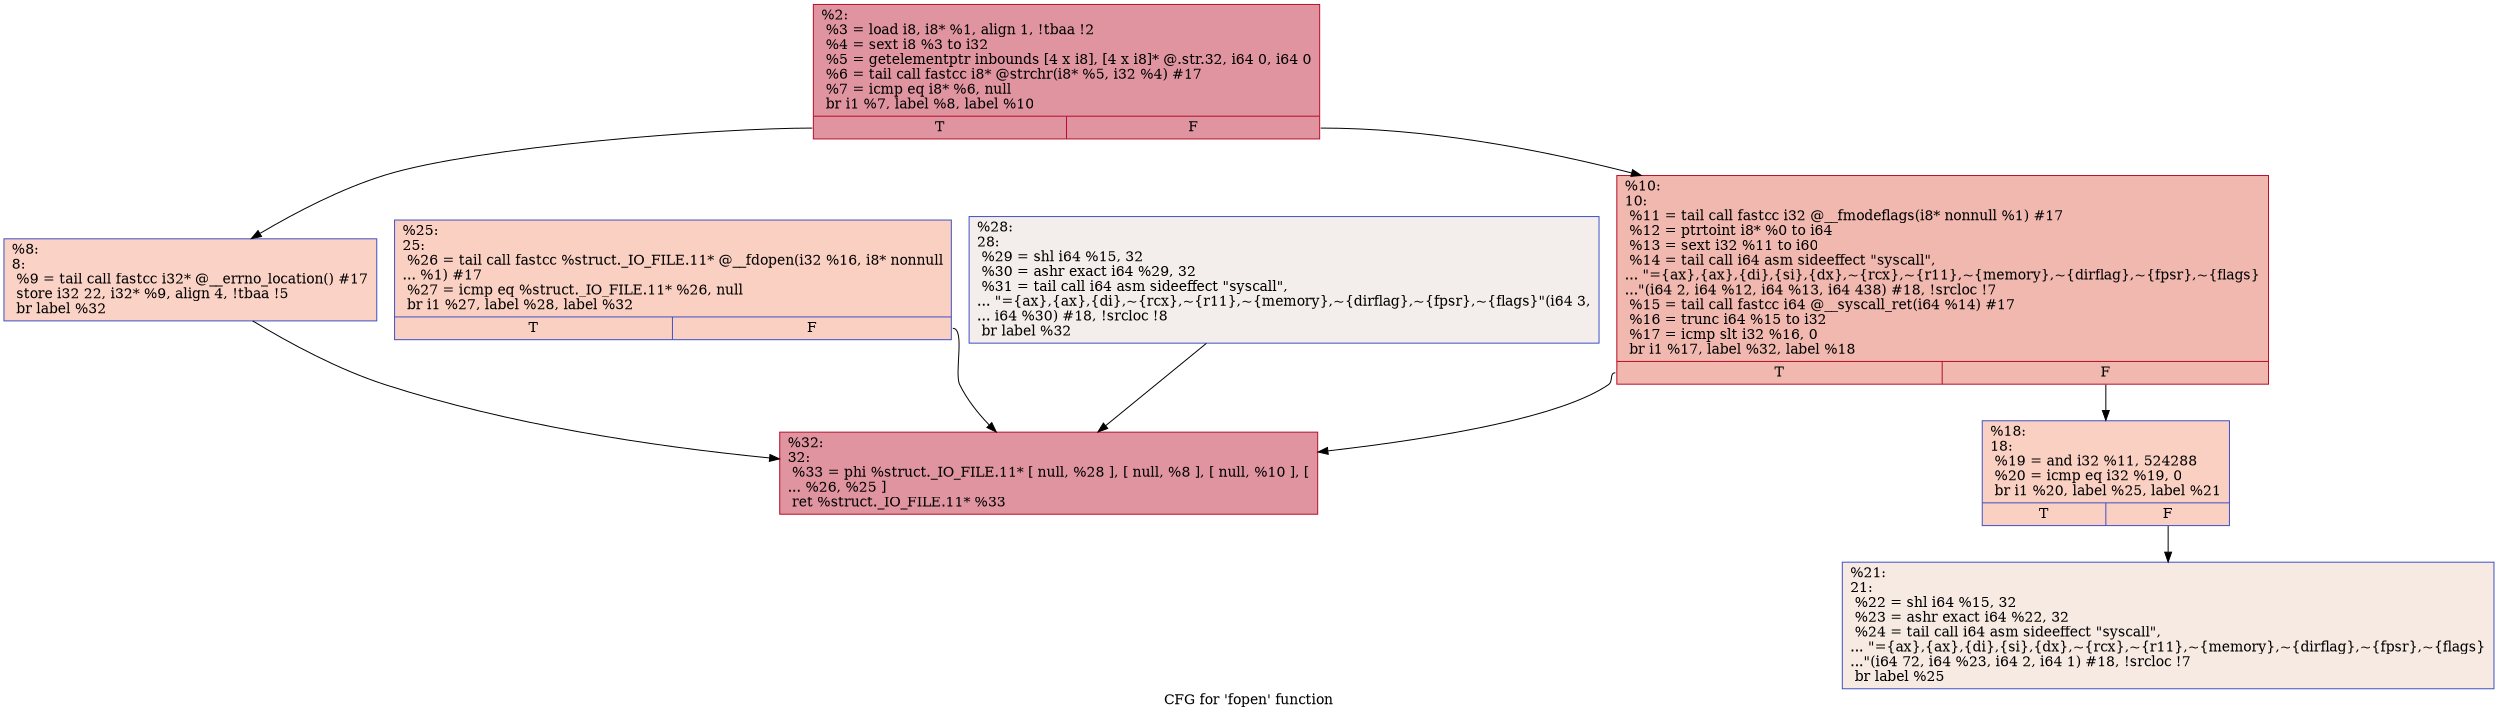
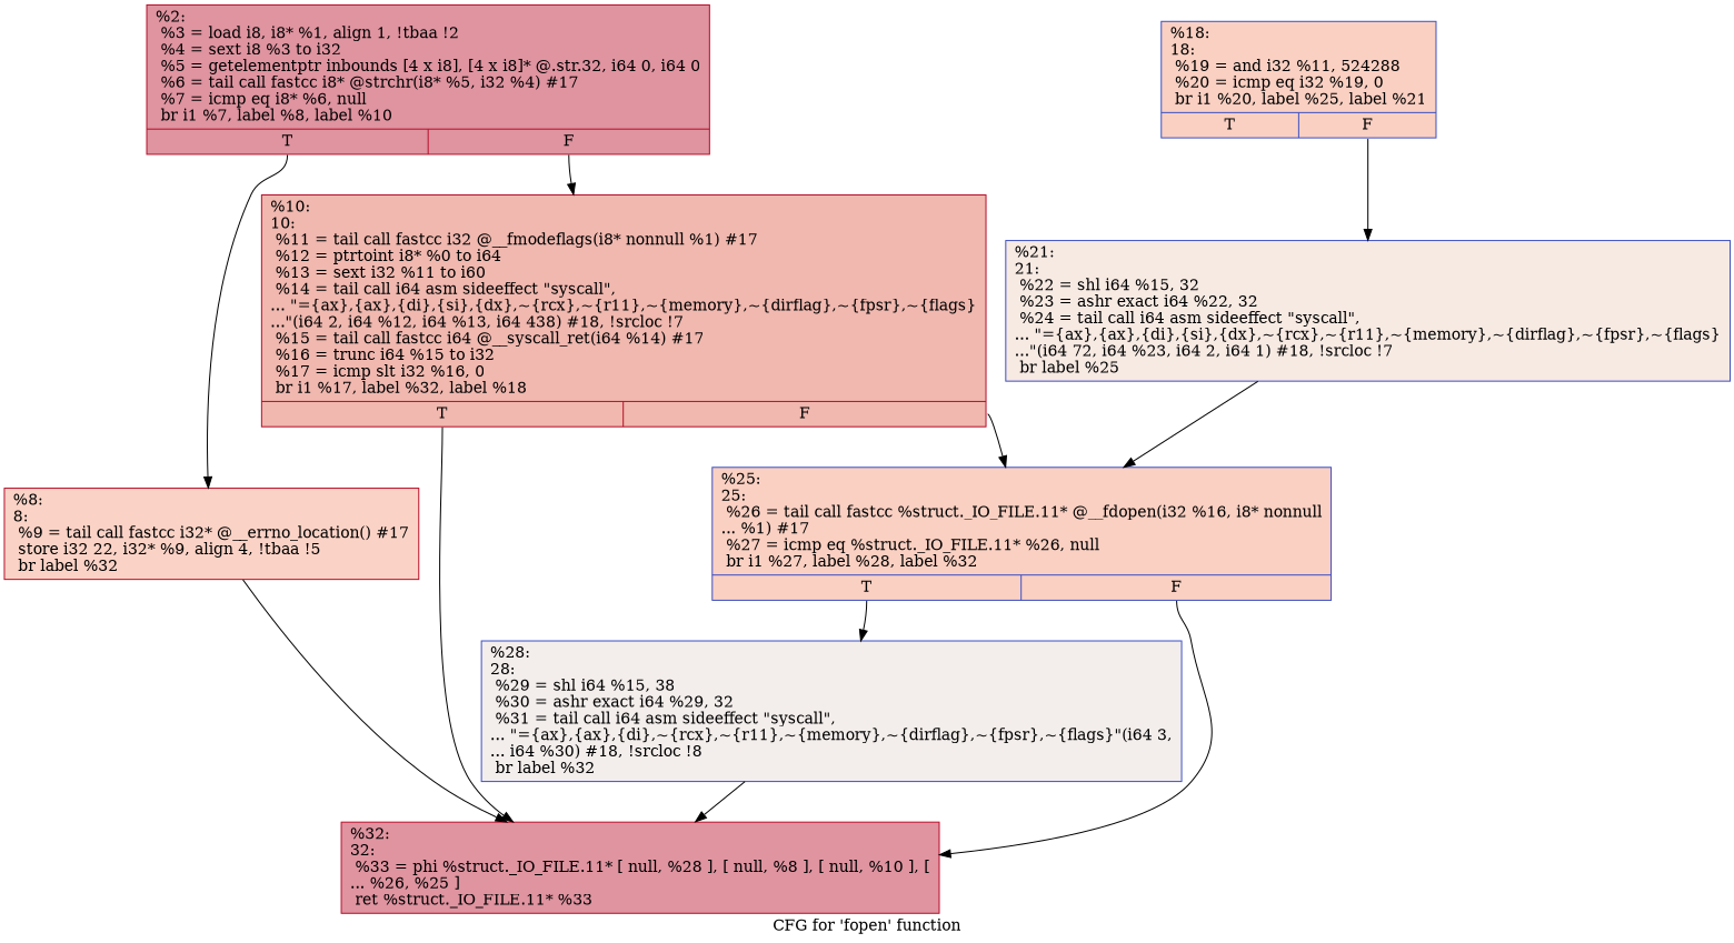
  digraph {
    label="CFG for 'fopen' function"
    node [color="#3d50c3ff" fillcolor="#b70d2870" shape=record style=filled]
    edge [tailport=s0]
    n1 [color="#b70d28ff" label="{%2:\l  %3 = load i8, i8* %1, align 1, !tbaa !2\l  %4 = sext i8 %3 to i32\l  %5 = getelementptr inbounds [4 x i8], [4 x i8]* @.str.32, i64 0, i64 0\l  %6 = tail call fastcc i8* @strchr(i8* %5, i32 %4) #17\l  %7 = icmp eq i8* %6, null\l  br i1 %7, label %8, label %10\l|{<s0>T|<s1>F}}"]
-   n2 [fillcolor="#f59c7d70" label="{%8:\l8:                                                \l  %9 = tail call fastcc i32* @__errno_location() #17\l  store i32 22, i32* %9, align 4, !tbaa !5\l  br label %32\l}"]
+   n2 [color="#b70d28ff" fillcolor="#f59c7d70" label="{%8:\l8:                                                \l  %9 = tail call fastcc i32* @__errno_location() #17\l  store i32 22, i32* %9, align 4, !tbaa !5\l  br label %32\l}"]
    n3 [color="#b70d28ff" fillcolor="#dc5d4a70" label="{%10:\l10:                                               \l  %11 = tail call fastcc i32 @__fmodeflags(i8* nonnull %1) #17\l  %12 = ptrtoint i8* %0 to i64\l  %13 = sext i32 %11 to i60\l  %14 = tail call i64 asm sideeffect \"syscall\",\l... \"=\{ax\},\{ax\},\{di\},\{si\},\{dx\},~\{rcx\},~\{r11\},~\{memory\},~\{dirflag\},~\{fpsr\},~\{flags\}\l...\"(i64 2, i64 %12, i64 %13, i64 438) #18, !srcloc !7\l  %15 = tail call fastcc i64 @__syscall_ret(i64 %14) #17\l  %16 = trunc i64 %15 to i32\l  %17 = icmp slt i32 %16, 0\l  br i1 %17, label %32, label %18\l|{<s0>T|<s1>F}}"]
    n4 [color="#b70d28ff" label="{%32:\l32:                                               \l  %33 = phi %struct._IO_FILE.11* [ null, %28 ], [ null, %8 ], [ null, %10 ], [\l... %26, %25 ]\l  ret %struct._IO_FILE.11* %33\l}"]
    n5 [fillcolor="#f3947570" label="{%18:\l18:                                               \l  %19 = and i32 %11, 524288\l  %20 = icmp eq i32 %19, 0\l  br i1 %20, label %25, label %21\l|{<s0>T|<s1>F}}"]
    n6 [fillcolor="#eed0c070" label="{%21:\l21:                                               \l  %22 = shl i64 %15, 32\l  %23 = ashr exact i64 %22, 32\l  %24 = tail call i64 asm sideeffect \"syscall\",\l... \"=\{ax\},\{ax\},\{di\},\{si\},\{dx\},~\{rcx\},~\{r11\},~\{memory\},~\{dirflag\},~\{fpsr\},~\{flags\}\l...\"(i64 72, i64 %23, i64 2, i64 1) #18, !srcloc !7\l  br label %25\l}"]
    n7 [fillcolor="#f3947570" label="{%25:\l25:                                               \l  %26 = tail call fastcc %struct._IO_FILE.11* @__fdopen(i32 %16, i8* nonnull\l... %1) #17\l  %27 = icmp eq %struct._IO_FILE.11* %26, null\l  br i1 %27, label %28, label %32\l|{<s0>T|<s1>F}}"]
-   n8 [fillcolor="#e3d9d370" label="{%28:\l28:                                               \l  %29 = shl i64 %15, 32\l  %30 = ashr exact i64 %29, 32\l  %31 = tail call i64 asm sideeffect \"syscall\",\l... \"=\{ax\},\{ax\},\{di\},~\{rcx\},~\{r11\},~\{memory\},~\{dirflag\},~\{fpsr\},~\{flags\}\"(i64 3,\l... i64 %30) #18, !srcloc !8\l  br label %32\l}"]
+   n8 [fillcolor="#e3d9d370" label="{%28:\l28:                                               \l  %29 = shl i64 %15, 38\l  %30 = ashr exact i64 %29, 32\l  %31 = tail call i64 asm sideeffect \"syscall\",\l... \"=\{ax\},\{ax\},\{di\},~\{rcx\},~\{r11\},~\{memory\},~\{dirflag\},~\{fpsr\},~\{flags\}\"(i64 3,\l... i64 %30) #18, !srcloc !8\l  br label %32\l}"]
    n1 -> n2
    n1 -> n3 [tailport=s1]
    n2 -> n4
    n3 -> n4
-   n3 -> n5 [tailport=s1]
+   n3 -> n7 [tailport=s1]
    n5 -> n6 [tailport=s1]
+   n6 -> n7
    n7 -> n4 [tailport=s1]
+   n7 -> n8
    n8 -> n4
  }
